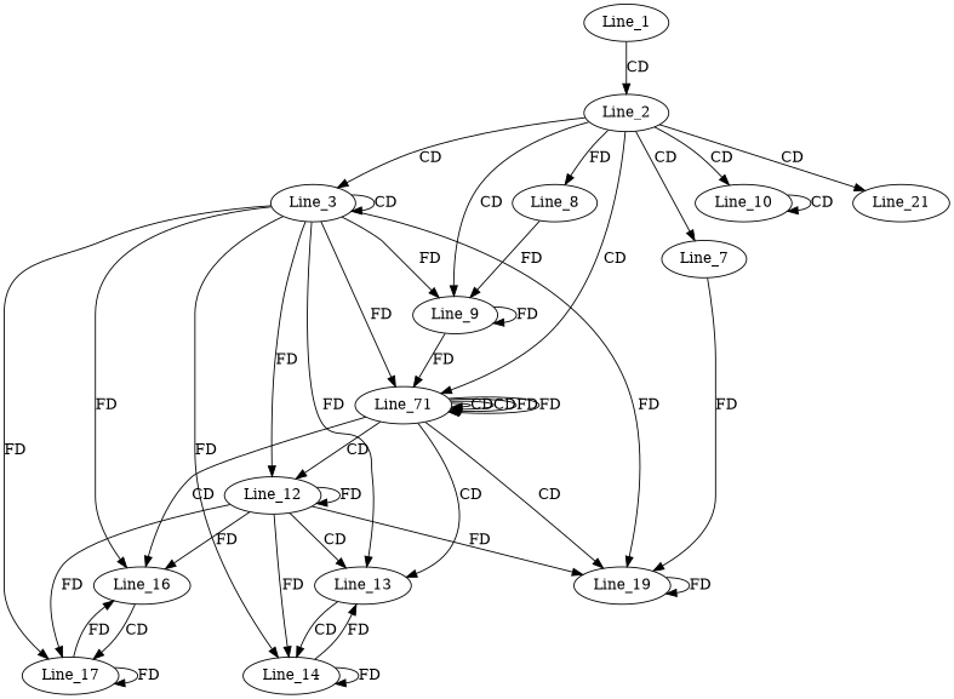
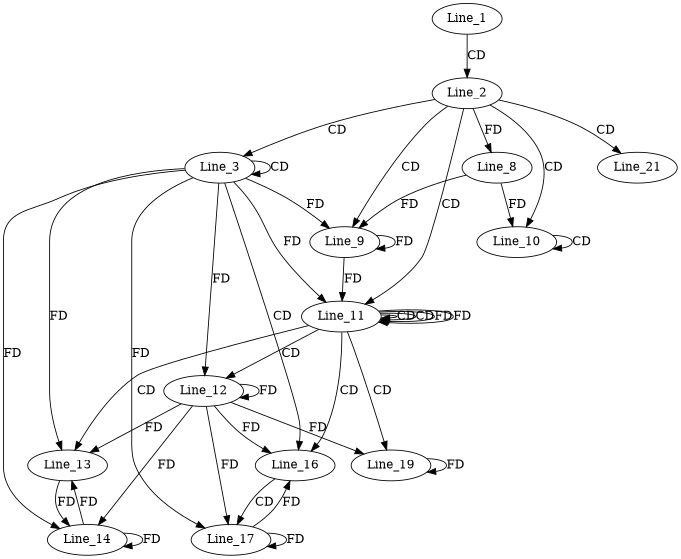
  digraph {
    Line_1
    Line_2
    Line_3
-   Line_7
    Line_8
    Line_9
    Line_10
-   Line_11 [label=Line_71]
+   Line_11
    Line_21
    Line_12
    Line_13
    Line_14
    Line_16
    Line_17
    Line_19
    Line_1 -> Line_2 [label=CD]
    Line_2 -> Line_3 [label=CD]
-   Line_2 -> Line_7 [label=CD]
    Line_2 -> Line_8 [label=FD]
    Line_2 -> Line_9 [label=CD]
    Line_2 -> Line_10 [label=CD]
    Line_2 -> Line_11 [label=CD]
    Line_2 -> Line_21 [label=CD]
    Line_3 -> Line_3 [label=CD]
    Line_3 -> Line_9 [label=FD]
    Line_3 -> Line_11 [label=FD]
    Line_3 -> Line_12 [label=FD]
    Line_3 -> Line_13 [label=FD]
    Line_3 -> Line_14 [label=FD]
-   Line_3 -> Line_16 [label=FD]
+   Line_3 -> Line_16 [label=CD]
    Line_3 -> Line_17 [label=FD]
-   Line_3 -> Line_19 [label=FD]
-   Line_7 -> Line_19 [label=FD]
    Line_8 -> Line_9 [label=FD]
+   Line_8 -> Line_10 [label=FD]
    Line_9 -> Line_9 [label=FD]
    Line_9 -> Line_11 [label=FD]
    Line_10 -> Line_10 [label=CD]
    Line_11 -> Line_11 [label=CD]
    Line_11 -> Line_11 [label=CD]
    Line_11 -> Line_11 [label=FD]
    Line_11 -> Line_11 [label=FD]
    Line_11 -> Line_12 [label=CD]
    Line_11 -> Line_13 [label=CD]
    Line_11 -> Line_16 [label=CD]
    Line_11 -> Line_19 [label=CD]
    Line_12 -> Line_12 [label=FD]
-   Line_12 -> Line_13 [label=CD]
+   Line_12 -> Line_13 [label=FD]
    Line_12 -> Line_14 [label=FD]
    Line_12 -> Line_16 [label=FD]
    Line_12 -> Line_17 [label=FD]
    Line_12 -> Line_19 [label=FD]
-   Line_13 -> Line_14 [label=CD]
+   Line_13 -> Line_14 [label=FD]
    Line_14 -> Line_13 [label=FD]
    Line_14 -> Line_14 [label=FD]
    Line_16 -> Line_17 [label=CD]
    Line_17 -> Line_16 [label=FD]
    Line_17 -> Line_17 [label=FD]
    Line_19 -> Line_19 [label=FD]
  }
